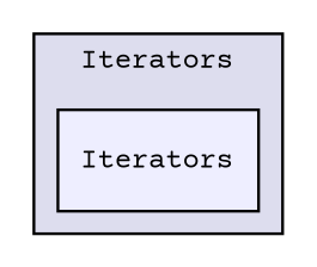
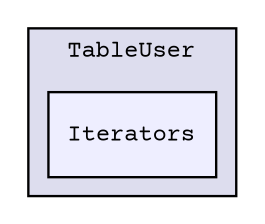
  digraph {
    compound=true
    fontname="Courier Prime"
    n1 [fillcolor="#eeeeff" fontname="Courier Prime" fontsize=10 label=Iterators pencolor=black shape=box style=filled]
    subgraph cluster_1 {
      bgcolor="#ddddee"
      fontsize=10
-     label=Iterators
+     label=TableUser
      pencolor=black
      n1
    }
  }
